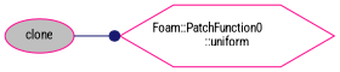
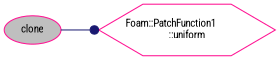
  digraph {
    rankdir=LR
    fontname="Roboto Condensed"
    node [color=deeppink fontname="Roboto Condensed" fontsize=10]
    n1 [fillcolor=grey75 fontcolor=black height=0.2 label=clone shape=ellipse style=filled width=0.4]
-   n2 [height=0.2 label="Foam::PatchFunction0\l::uniform" shape=hexagon width=0.4]
+   n2 [height=0.2 label="Foam::PatchFunction1\l::uniform" shape=hexagon width=0.4]
    n1 -> n2 [color=midnightblue fontname="Roboto Condensed" fontsize=10 labelfontname=Helvetica labelfontsize=10 style=solid arrowhead=dot]
  }
